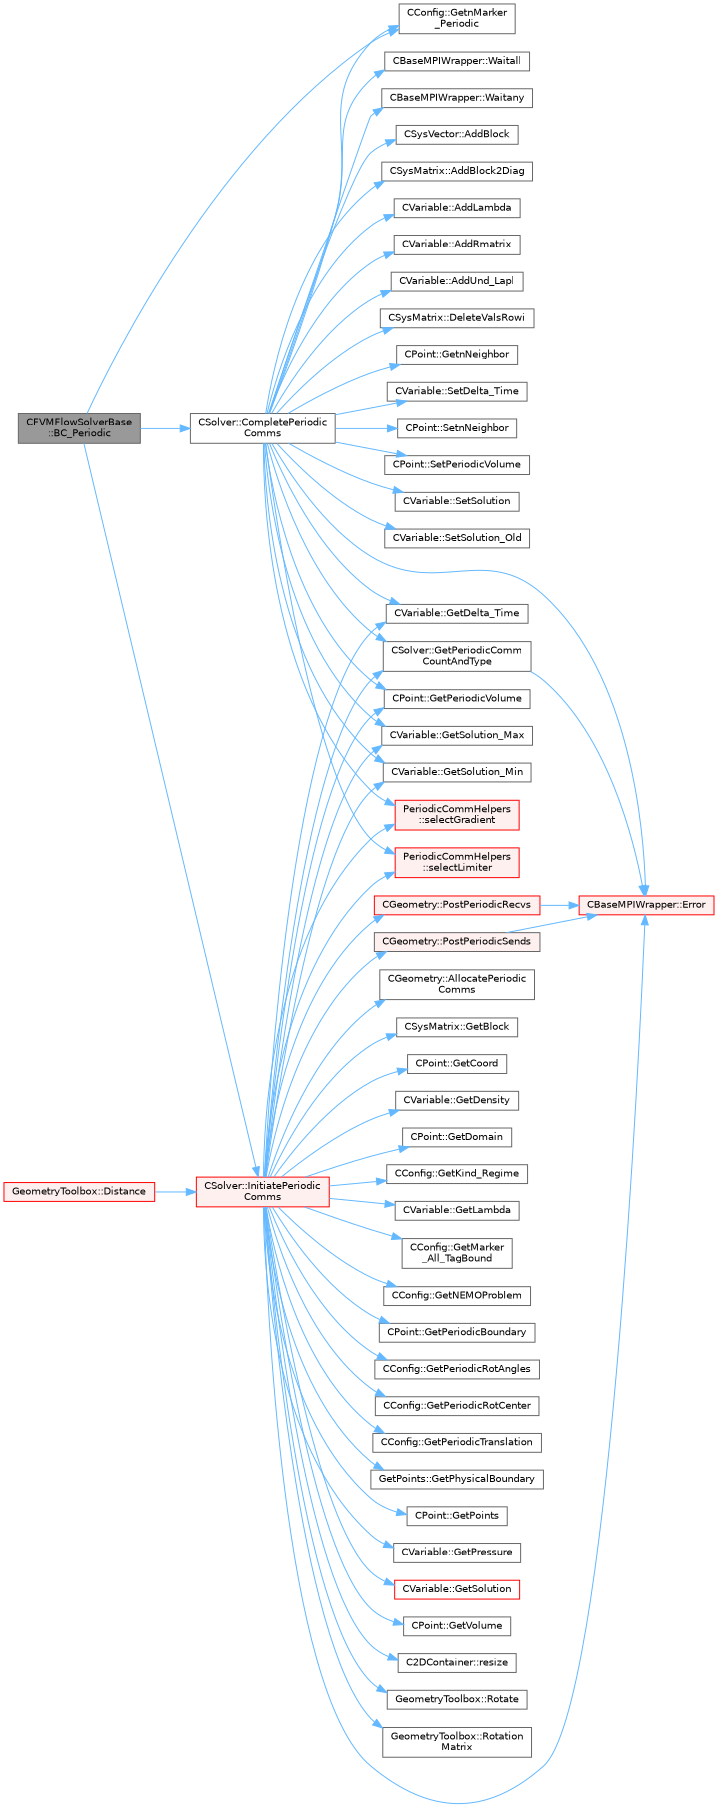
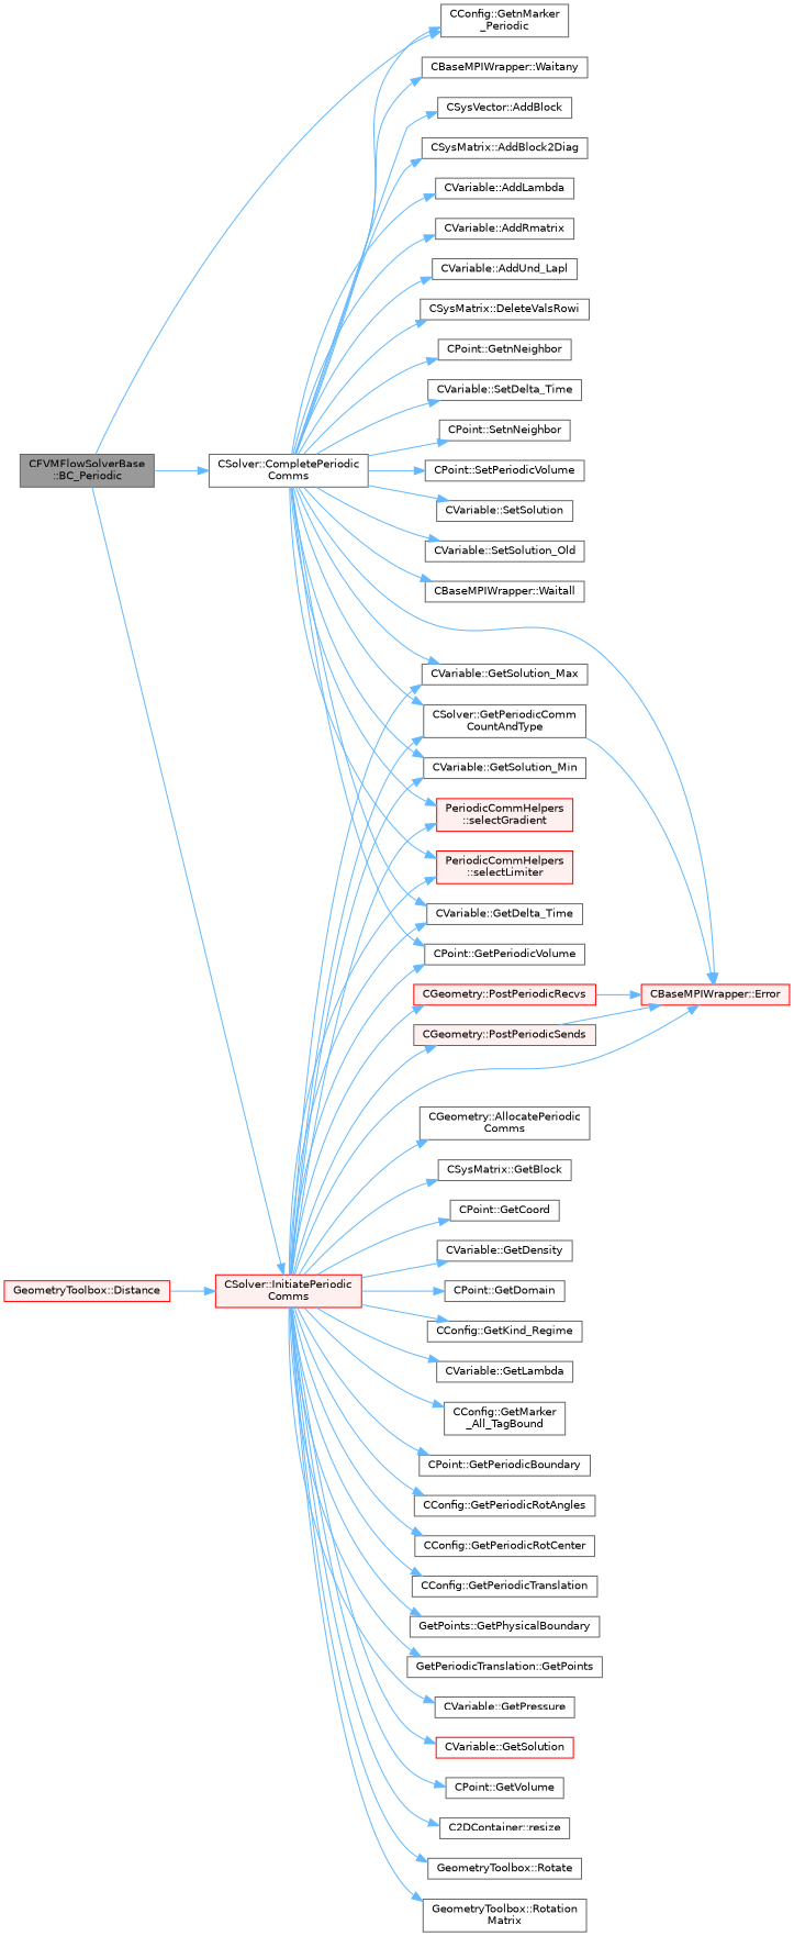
  digraph {
    rankdir=LR
    node [color=grey40 fillcolor=white fontname=Helvetica fontsize=10 shape=box style=filled]
    edge [color=steelblue1 fontname=Helvetica fontsize=10 labelfontname=Helvetica labelfontsize=10 style=solid]
    n1 [color=gray40 fillcolor=grey60 fontcolor=black height=0.2 label="CFVMFlowSolverBase\l::BC_Periodic" width=0.4]
    n2 [height=0.2 label="CSolver::CompletePeriodic\lComms" width=0.4]
    n3 [height=0.2 label="CConfig::GetnMarker\l_Periodic" width=0.4]
    n4 [color=red fillcolor="#FFF0F0" height=0.2 label="CSolver::InitiatePeriodic\lComms" width=0.4]
    n5 [height=0.2 label="CSysVector::AddBlock" width=0.4]
    n6 [height=0.2 label="CSysMatrix::AddBlock2Diag" width=0.4]
    n7 [height=0.2 label="CVariable::AddLambda" width=0.4]
    n8 [height=0.2 label="CVariable::AddRmatrix" width=0.4]
    n9 [height=0.2 label="CVariable::AddUnd_Lapl" width=0.4]
    n10 [height=0.2 label="CSysMatrix::DeleteValsRowi" width=0.4]
    n11 [color=red fillcolor="#FFF0F0" height=0.2 label="CBaseMPIWrapper::Error" width=0.4]
    n12 [height=0.2 label="CVariable::GetDelta_Time" width=0.4]
    n13 [height=0.2 label="CPoint::GetnNeighbor" width=0.4]
    n14 [height=0.2 label="CSolver::GetPeriodicComm\lCountAndType" width=0.4]
    n15 [height=0.2 label="CPoint::GetPeriodicVolume" width=0.4]
    n16 [height=0.2 label="CVariable::GetSolution_Max" width=0.4]
    n17 [height=0.2 label="CVariable::GetSolution_Min" width=0.4]
    n18 [color=red fillcolor="#FFF0F0" height=0.2 label="PeriodicCommHelpers\l::selectGradient" width=0.4]
    n19 [color=red fillcolor="#FFF0F0" height=0.2 label="PeriodicCommHelpers\l::selectLimiter" width=0.4]
    n20 [height=0.2 label="CVariable::SetDelta_Time" width=0.4]
    n21 [height=0.2 label="CPoint::SetnNeighbor" width=0.4]
    n22 [height=0.2 label="CPoint::SetPeriodicVolume" width=0.4]
    n23 [height=0.2 label="CVariable::SetSolution" width=0.4]
    n24 [height=0.2 label="CVariable::SetSolution_Old" width=0.4]
    n25 [height=0.2 label="CBaseMPIWrapper::Waitall" width=0.4]
    n26 [height=0.2 label="CBaseMPIWrapper::Waitany" width=0.4]
    n27 [height=0.2 label="CGeometry::AllocatePeriodic\lComms" width=0.4]
    n28 [height=0.2 label="CSysMatrix::GetBlock" width=0.4]
    n29 [height=0.2 label="CPoint::GetCoord" width=0.4]
    n30 [height=0.2 label="CVariable::GetDensity" width=0.4]
    n31 [height=0.2 label="CPoint::GetDomain" width=0.4]
    n32 [height=0.2 label="CConfig::GetKind_Regime" width=0.4]
    n33 [height=0.2 label="CVariable::GetLambda" width=0.4]
    n34 [height=0.2 label="CConfig::GetMarker\l_All_TagBound" width=0.4]
-   n35 [height=0.2 label="CConfig::GetNEMOProblem" width=0.4]
    n36 [height=0.2 label="CPoint::GetPeriodicBoundary" width=0.4]
    n37 [height=0.2 label="CConfig::GetPeriodicRotAngles" width=0.4]
    n38 [height=0.2 label="CConfig::GetPeriodicRotCenter" width=0.4]
    n39 [height=0.2 label="CConfig::GetPeriodicTranslation" width=0.4]
    n40 [height=0.2 label="GetPoints::GetPhysicalBoundary" width=0.4]
-   n41 [height=0.2 label="CPoint::GetPoints" width=0.4]
+   n41 [height=0.2 label="GetPeriodicTranslation::GetPoints" width=0.4]
    n42 [height=0.2 label="CVariable::GetPressure" width=0.4]
    n43 [color=red height=0.2 label="CVariable::GetSolution" width=0.4]
    n44 [height=0.2 label="CPoint::GetVolume" width=0.4]
    n45 [color=red fillcolor="#FFF0F0" height=0.2 label="CGeometry::PostPeriodicRecvs" width=0.4]
    n46 [fillcolor="#FFF0F0" height=0.2 label="CGeometry::PostPeriodicSends" width=0.4]
    n47 [height=0.2 label="C2DContainer::resize" width=0.4]
    n48 [height=0.2 label="GeometryToolbox::Rotate" width=0.4]
    n49 [height=0.2 label="GeometryToolbox::Rotation\lMatrix" width=0.4]
    n50 [color=red fillcolor="#FFF0F0" height=0.2 label="GeometryToolbox::Distance" width=0.4]
    n1 -> n2
    n1 -> n3
    n1 -> n4
    n2 -> n3
    n2 -> n5
    n2 -> n6
    n2 -> n7
    n2 -> n8
    n2 -> n9
    n2 -> n10
    n2 -> n11
    n2 -> n12
    n2 -> n13
    n2 -> n14
    n2 -> n15
    n2 -> n16
    n2 -> n17
    n2 -> n18
    n2 -> n19
    n2 -> n20
    n2 -> n21
    n2 -> n22
    n2 -> n23
    n2 -> n24
    n2 -> n25
    n2 -> n26
    n4 -> n11
    n4 -> n12
    n4 -> n14
    n4 -> n15
    n4 -> n16
    n4 -> n17
    n4 -> n18
    n4 -> n19
    n4 -> n27
    n4 -> n28
    n4 -> n29
    n4 -> n30
    n4 -> n31
    n4 -> n32
    n4 -> n33
    n4 -> n34
-   n4 -> n35
    n4 -> n36
    n4 -> n37
    n4 -> n38
    n4 -> n39
    n4 -> n40
    n4 -> n41
    n4 -> n42
    n4 -> n43
    n4 -> n44
    n4 -> n45
    n4 -> n46
    n4 -> n47
    n4 -> n48
    n4 -> n49
    n14 -> n11
    n45 -> n11
    n46 -> n11
    n50 -> n4
  }
